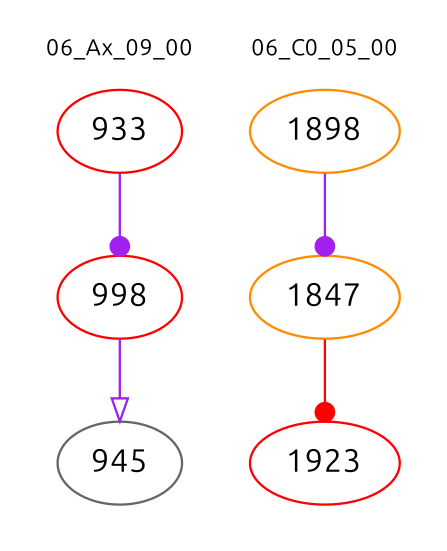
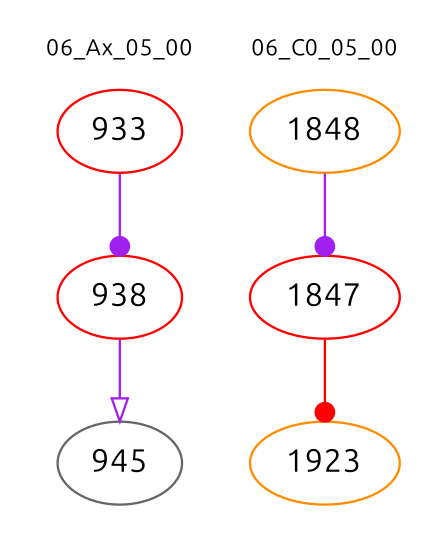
  digraph {
    fontname=Ubuntu
    node [color=red fontname=Ubuntu]
    edge [arrowhead=dot color=purple fontname=Ubuntu]
    n1 [label=933]
-   n2 [label=998]
+   n2 [label=938]
    n3 [color=gray40 label=945]
-   n4 [color=darkorange label=1898]
-   n5 [color=darkorange label=1847]
-   n6 [label=1923]
+   n4 [color=darkorange label=1848]
+   n5 [label=1847]
+   n6 [color=darkorange label=1923]
    subgraph cluster_1 {
      color=white
      fontsize=10
-     label="06_Ax_09_00"
+     label="06_Ax_05_00"
      n1
      n2
      n3
    }
    subgraph cluster_2 {
      color=white
      fontsize=10
      label="06_C0_05_00"
      n4
      n5
      n6
    }
    n1 -> n2
    n2 -> n3 [arrowhead=onormal]
    n4 -> n5
    n5 -> n6 [color=red]
  }
